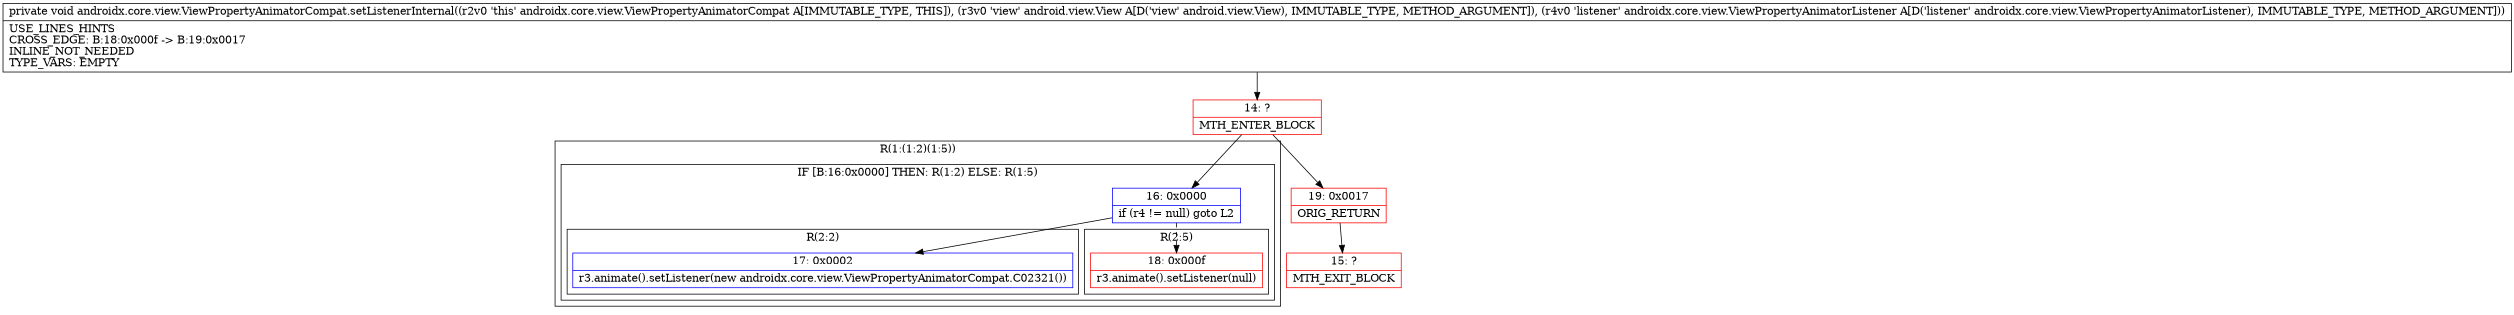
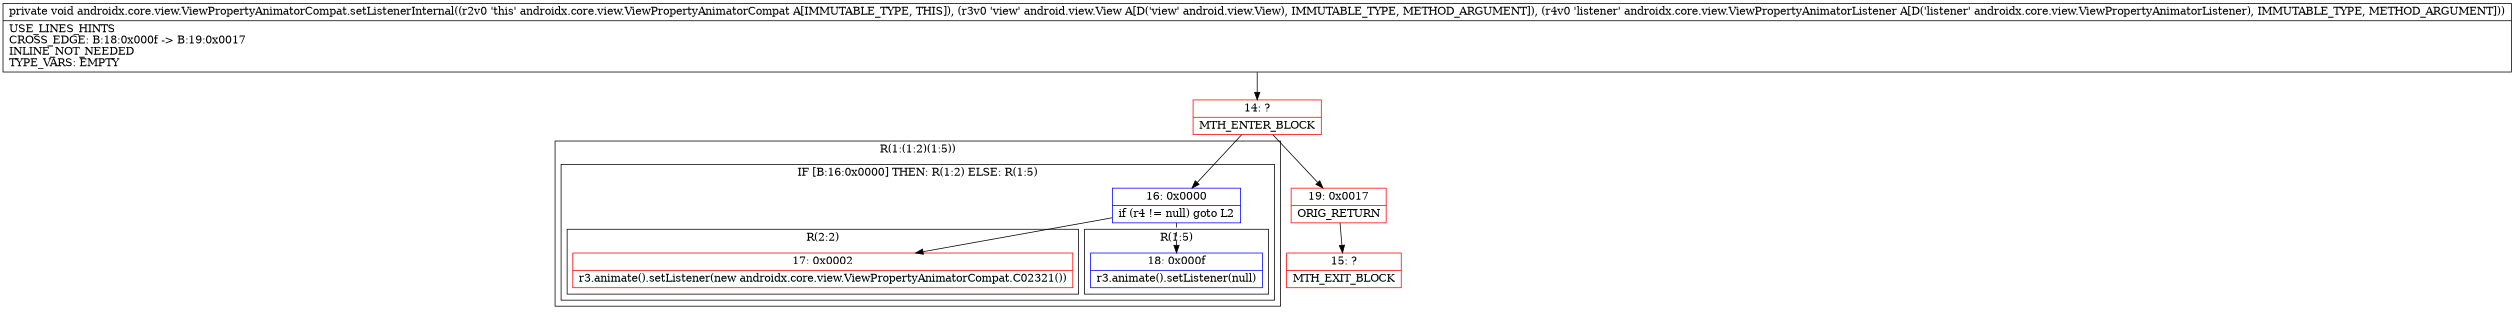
  digraph {
    node [color=blue shape=record]
-   n1 [label="{17\:\ 0x0002|r3.animate().setListener(new androidx.core.view.ViewPropertyAnimatorCompat.C02321())\l}"]
-   n2 [color=red label="{18\:\ 0x000f|r3.animate().setListener(null)\l}"]
+   n1 [color=red label="{17\:\ 0x0002|r3.animate().setListener(new androidx.core.view.ViewPropertyAnimatorCompat.C02321())\l}"]
+   n2 [label="{18\:\ 0x000f|r3.animate().setListener(null)\l}"]
    n3 [label="{16\:\ 0x0000|if (r4 != null) goto L2\l}"]
    n4 [color=red label="{19\:\ 0x0017|ORIG_RETURN\l}"]
    n5 [color=red label="{15\:\ ?|MTH_EXIT_BLOCK\l}"]
    n6 [color=red label="{14\:\ ?|MTH_ENTER_BLOCK\l}"]
    n7 [label="{private void androidx.core.view.ViewPropertyAnimatorCompat.setListenerInternal((r2v0 'this' androidx.core.view.ViewPropertyAnimatorCompat A[IMMUTABLE_TYPE, THIS]), (r3v0 'view' android.view.View A[D('view' android.view.View), IMMUTABLE_TYPE, METHOD_ARGUMENT]), (r4v0 'listener' androidx.core.view.ViewPropertyAnimatorListener A[D('listener' androidx.core.view.ViewPropertyAnimatorListener), IMMUTABLE_TYPE, METHOD_ARGUMENT]))  | USE_LINES_HINTS\lCROSS_EDGE: B:18:0x000f \-\> B:19:0x0017\lINLINE_NOT_NEEDED\lTYPE_VARS: EMPTY\l}" color=""]
    subgraph cluster_1 {
      label="R(1:(1:2)(1:5))"
      subgraph cluster_2 {
        label="IF [B:16:0x0000] THEN: R(1:2) ELSE: R(1:5)"
        n3
        subgraph cluster_3 {
          label="R(2:2)"
          n1
        }
        subgraph cluster_4 {
-         label="R(2:5)"
+         label="R(1:5)"
          n2
        }
      }
    }
    n3 -> n1
    n3 -> n2 [style=dashed]
    n4 -> n5
    n6 -> n3
    n6 -> n4
    n7 -> n6
  }
